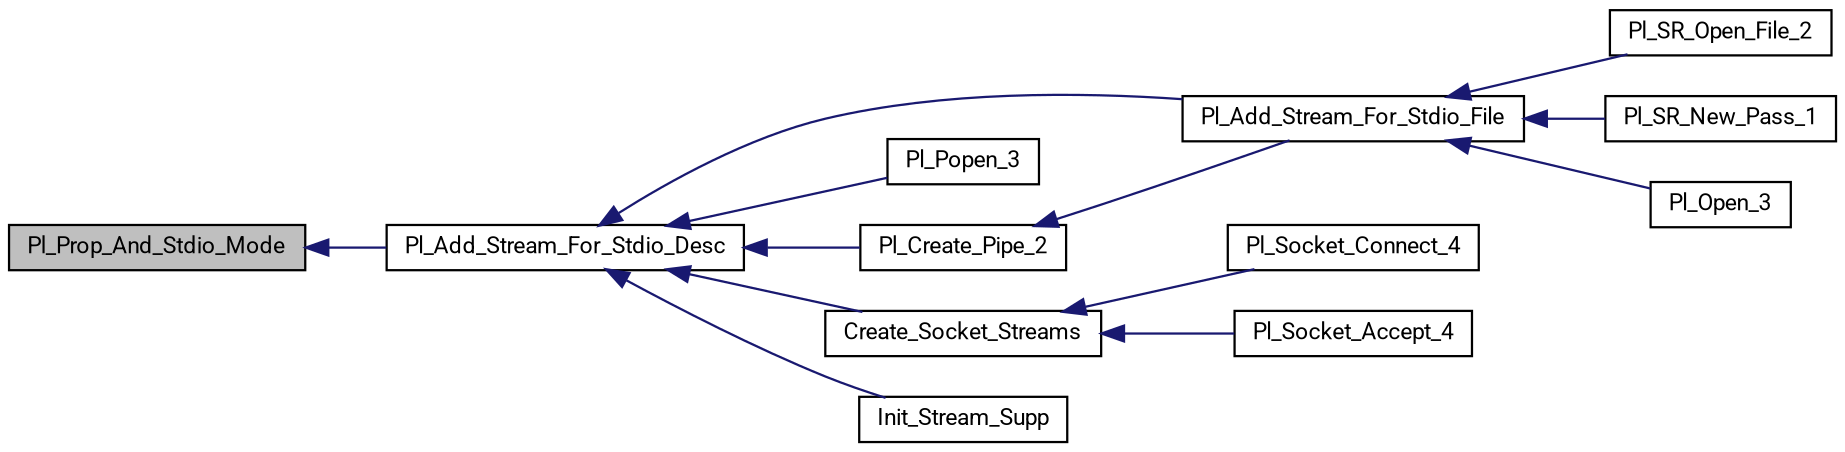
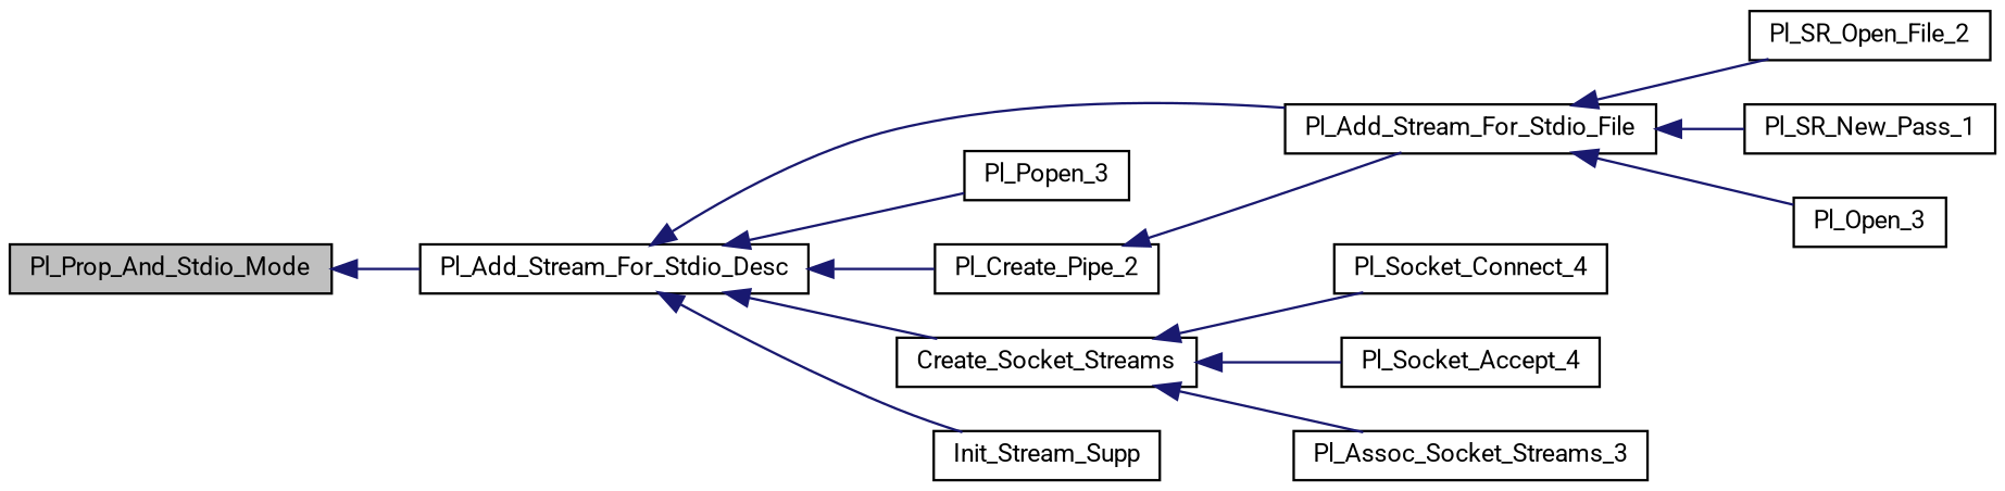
  digraph {
    fontname=Roboto
    rankdir=LR
    node [color=black fillcolor=white fontname=Roboto fontsize=10 shape=record style=filled]
    edge [color=midnightblue dir=back fontname=Roboto fontsize=10 labelfontname=Helvetica labelfontsize=10 style=solid]
    n1 [fillcolor=grey75 fontcolor=black height=0.2 label=Pl_Prop_And_Stdio_Mode width=0.4]
    n2 [height=0.2 label=Pl_Add_Stream_For_Stdio_Desc width=0.4]
    n3 [height=0.2 label=Pl_Add_Stream_For_Stdio_File width=0.4]
    n4 [height=0.2 label=Pl_Popen_3 width=0.4]
    n5 [height=0.2 label=Pl_Create_Pipe_2 width=0.4]
    n6 [height=0.2 label=Create_Socket_Streams width=0.4]
    n7 [height=0.2 label=Init_Stream_Supp width=0.4]
    n8 [height=0.2 label=Pl_SR_Open_File_2 width=0.4]
    n9 [height=0.2 label=Pl_SR_New_Pass_1 width=0.4]
    n10 [height=0.2 label=Pl_Open_3 width=0.4]
    n11 [height=0.2 label=Pl_Socket_Connect_4 width=0.4]
    n12 [height=0.2 label=Pl_Socket_Accept_4 width=0.4]
+   n13 [height=0.2 label=Pl_Assoc_Socket_Streams_3 width=0.4]
    n1 -> n2
    n2 -> n3
    n2 -> n4
    n2 -> n5
    n2 -> n6
    n2 -> n7
    n3 -> n8
    n3 -> n9
    n3 -> n10
    n5 -> n3
    n6 -> n11
    n6 -> n12
+   n6 -> n13
  }
